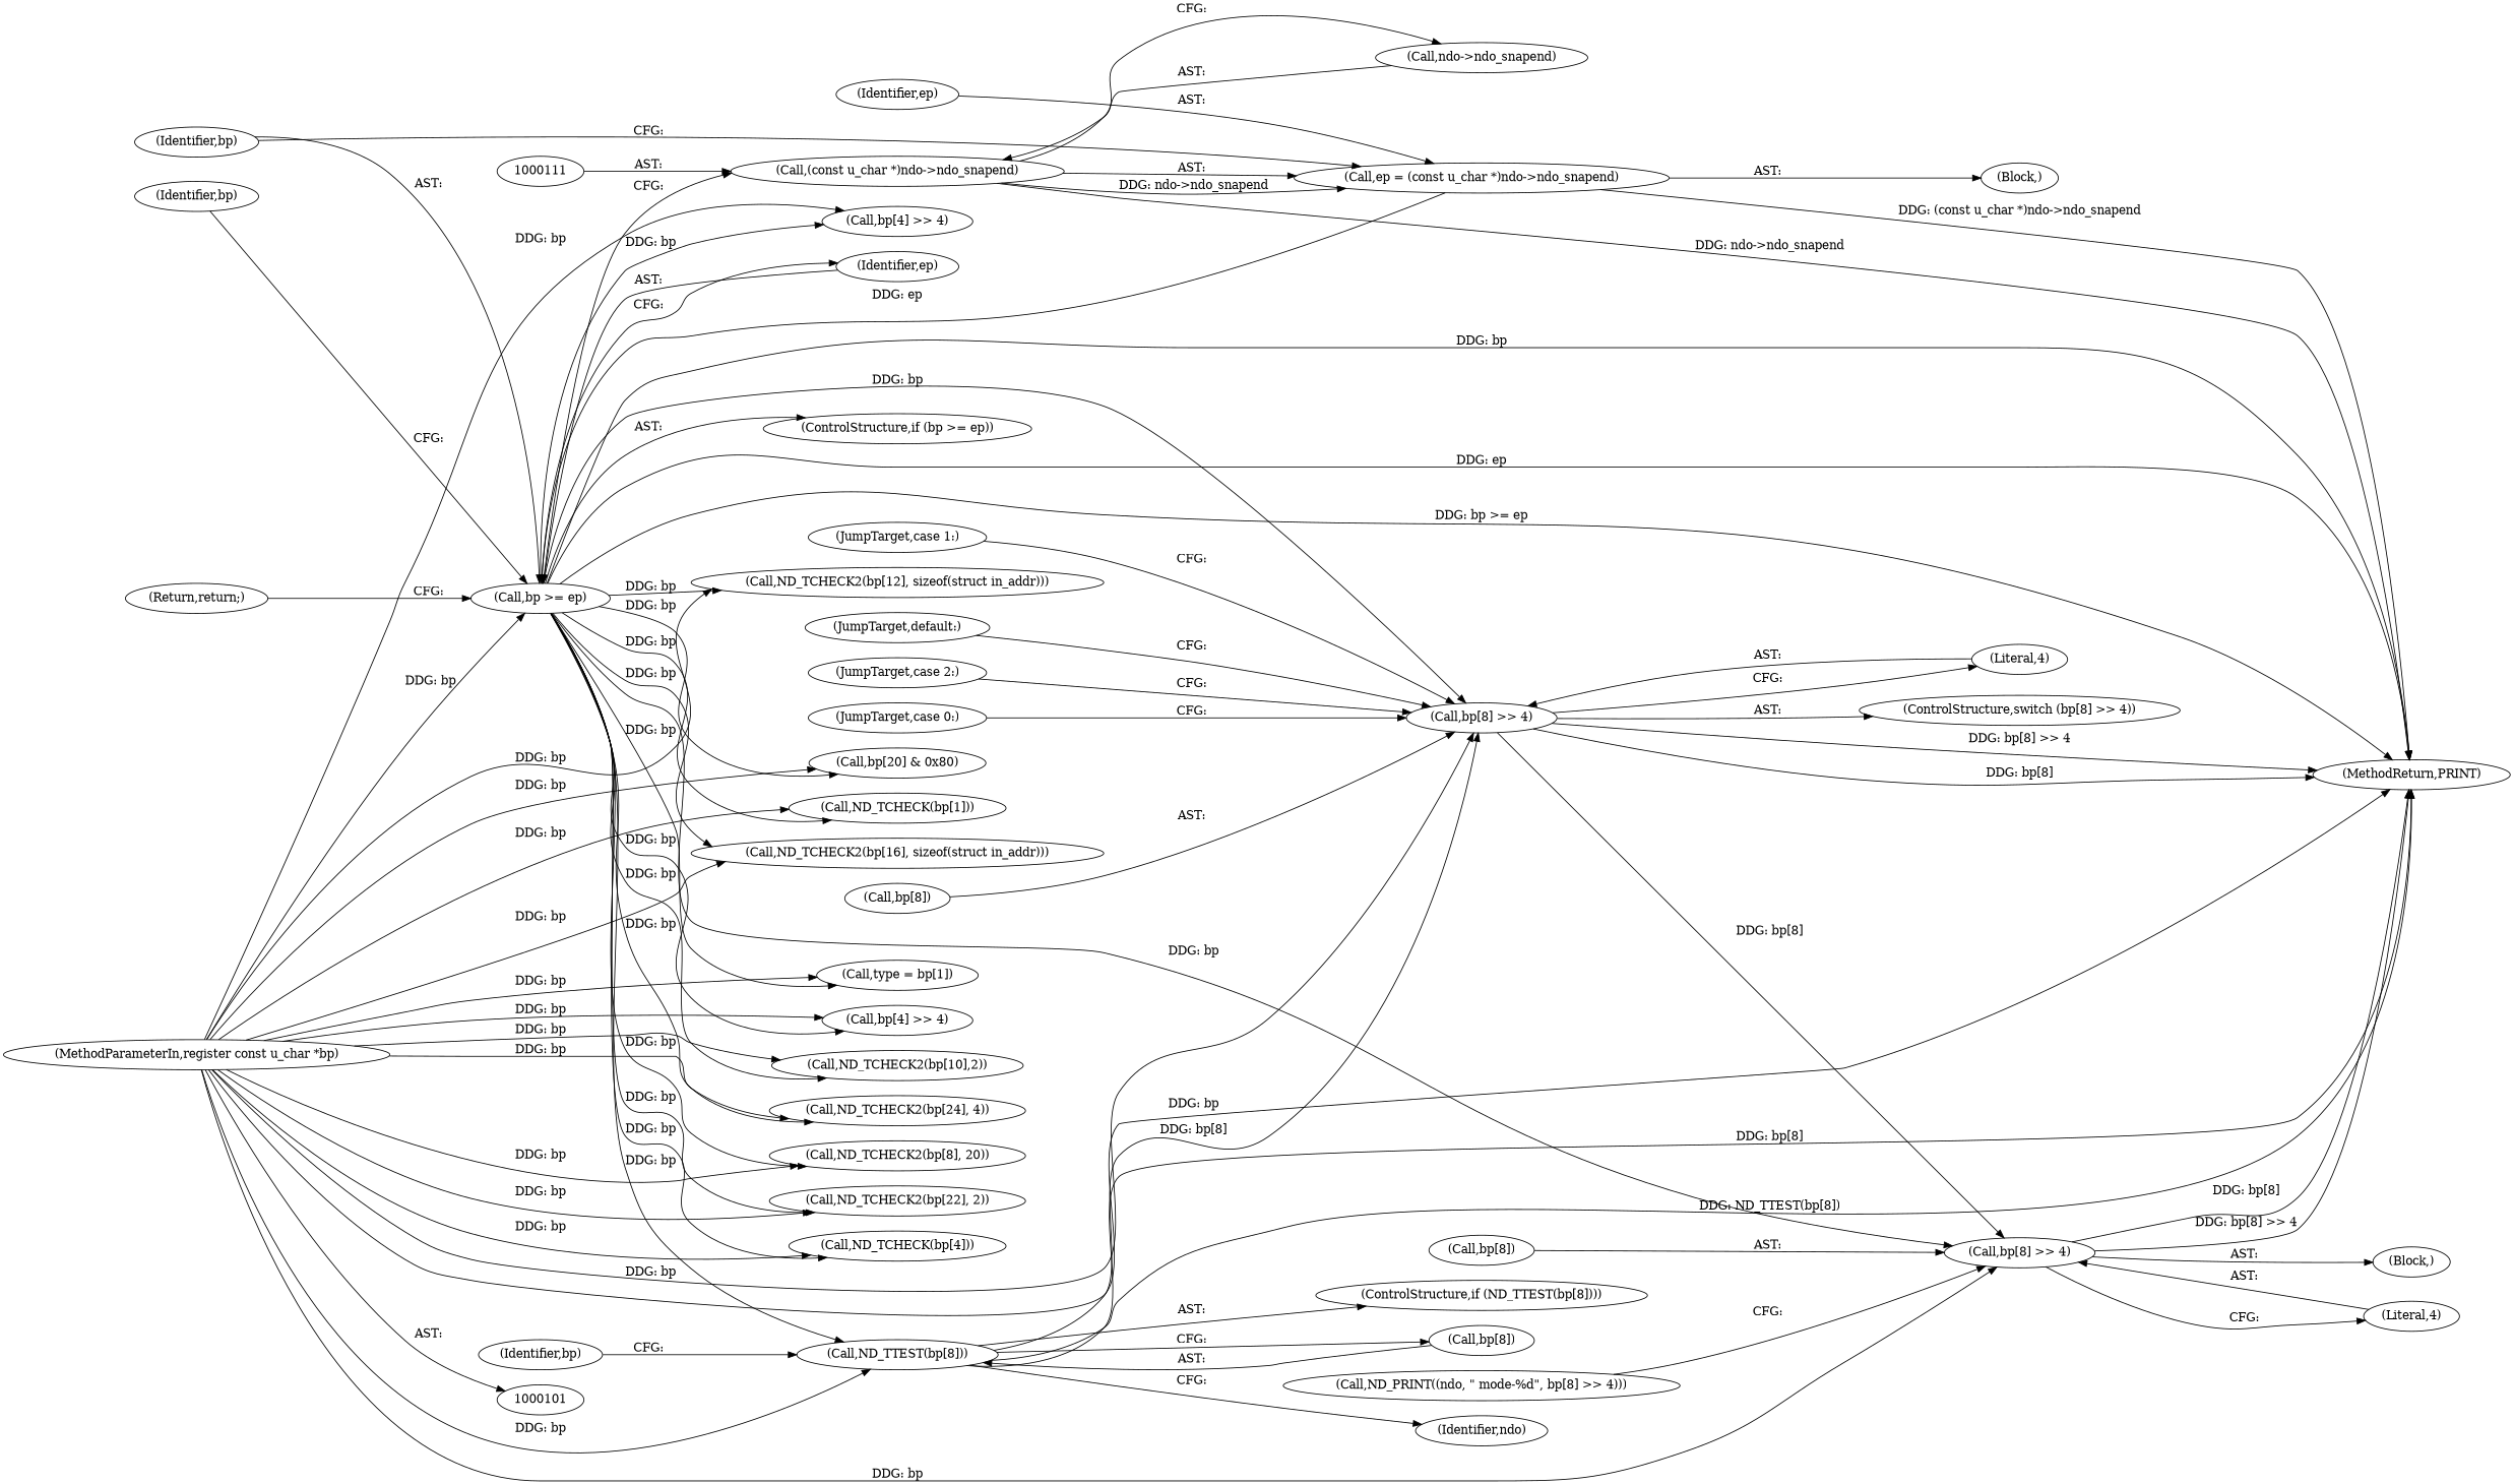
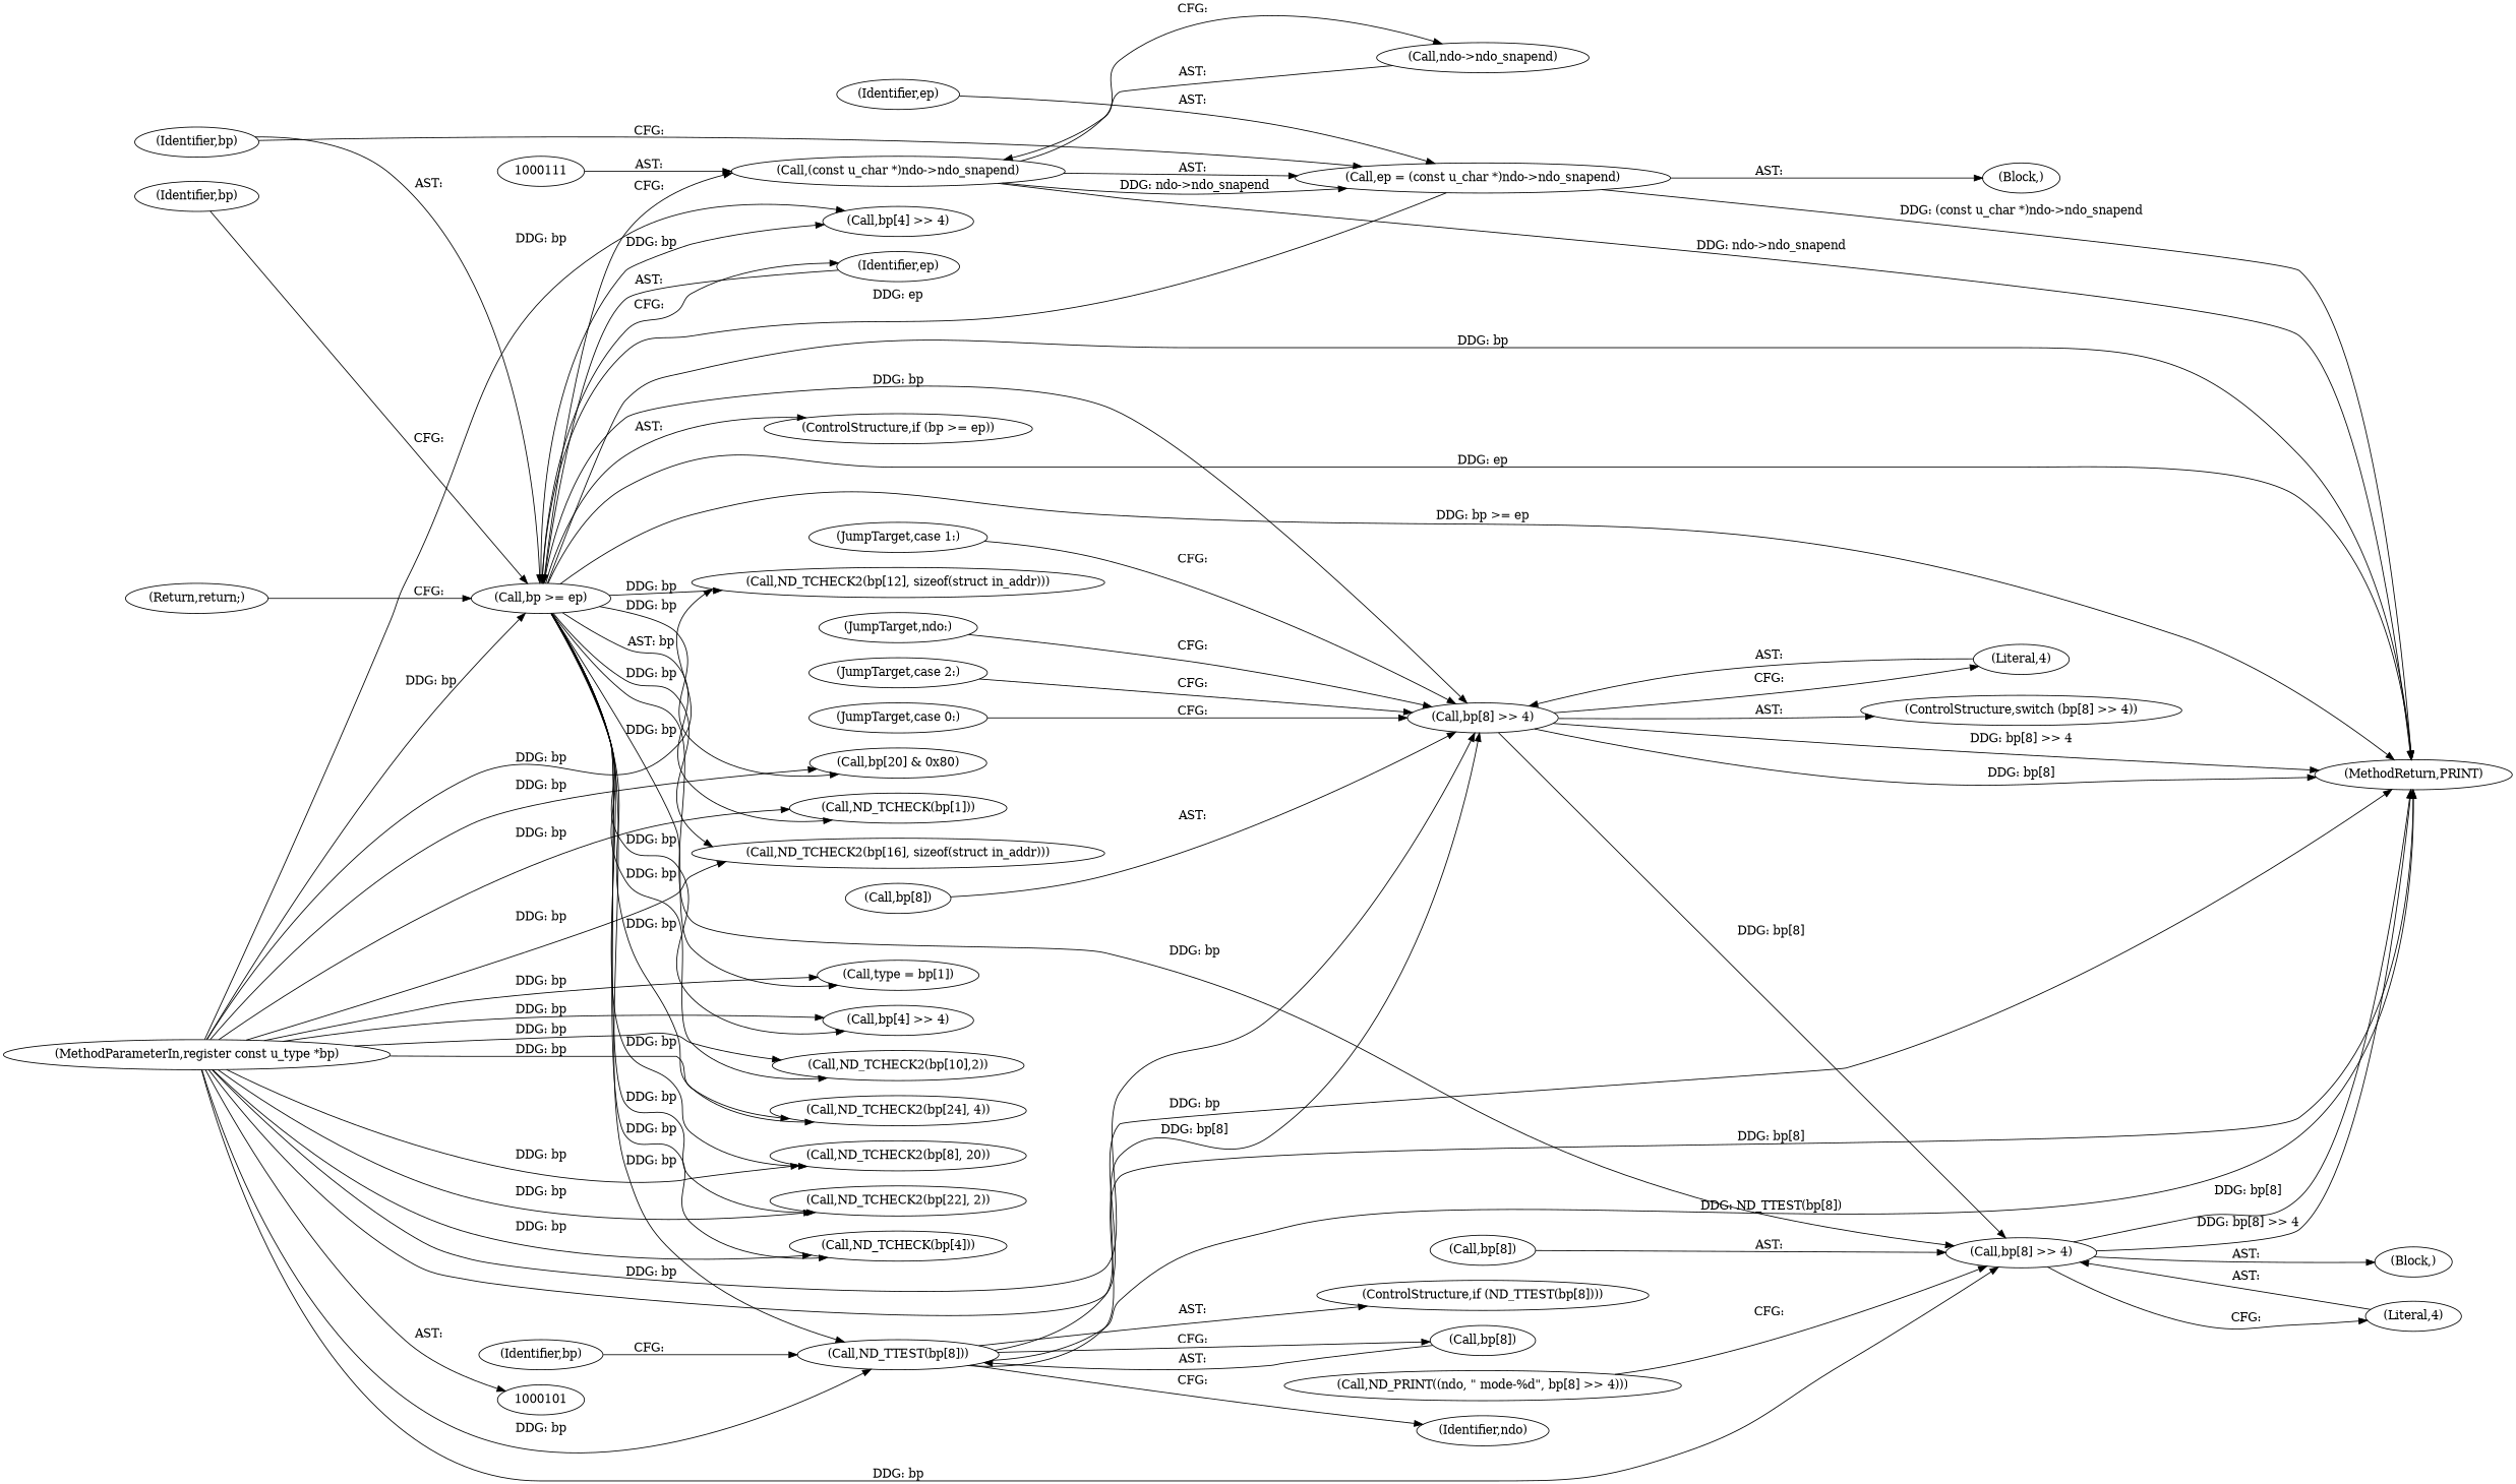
  digraph {
    rankdir=LR
    n1 [label="(Call,ND_TTEST(bp[8]))"]
    n2 [label="(Call,bp[8] >> 4)"]
    n3 [label="(ControlStructure,if (ND_TTEST(bp[8])))"]
    n4 [label="(Call,bp[8])"]
    n5 [label="(MethodReturn,PRINT)"]
    n6 [label="(Identifier,ndo)"]
    n7 [label="(Call,bp[8] >> 4)"]
    n8 [label="(ControlStructure,switch (bp[8] >> 4))"]
    n9 [label="(Literal,4)"]
    n10 [label="(Call,bp >= ep)"]
    n11 [label="(Call,ND_TCHECK2(bp[22], 2))"]
    n12 [label="(Call,ND_TCHECK2(bp[10],2))"]
    n13 [label="(Call,ND_TCHECK(bp[4]))"]
    n14 [label="(Call,bp[4] >> 4)"]
    n15 [label="(Call,ND_TCHECK(bp[1]))"]
    n16 [label="(Call,ND_TCHECK2(bp[12], sizeof(struct in_addr)))"]
    n17 [label="(Call,bp[4] >> 4)"]
    n18 [label="(Call,ND_TCHECK2(bp[16], sizeof(struct in_addr)))"]
    n19 [label="(Call,ND_TCHECK2(bp[24], 4))"]
    n20 [label="(Call,bp[20] & 0x80)"]
    n21 [label="(Call,ND_TCHECK2(bp[8], 20))"]
    n22 [label="(Identifier,ep)"]
    n23 [label="(ControlStructure,if (bp >= ep))"]
    n24 [label="(Call,type = bp[1])"]
    n25 [label="(Call,(const u_char *)ndo->ndo_snapend)"]
    n26 [label="(Block,)"]
    n27 [label="(Literal,4)"]
-   n28 [label="(MethodParameterIn,register const u_char *bp)"]
+   n28 [label="(MethodParameterIn,register const u_type *bp)"]
    1000101
    n30 [label="(Call,ep = (const u_char *)ndo->ndo_snapend)"]
    n31 [label="(Block,)"]
    n32 [label="(Call,ndo->ndo_snapend)"]
    n33 [label="(Return,return;)"]
    n34 [label="(Identifier,bp)"]
    n35 [label="(Identifier,ep)"]
    n36 [label="(JumpTarget,case 0:)"]
    n37 [label="(Identifier,bp)"]
    n38 [label="(Call,ND_PRINT((ndo, \" mode-%d\", bp[8] >> 4)))"]
    n39 [label="(Call,bp[8])"]
    n40 [label="(JumpTarget,case 1:)"]
    n41 [label="(Identifier,bp)"]
    n42 [label="(Call,bp[8])"]
-   n43 [label="(JumpTarget,default:)"]
+   n43 [label="(JumpTarget,ndo:)"]
    n44 [label="(JumpTarget,case 2:)"]
    1000111
    n1 -> n2 [label="DDG: bp[8]"]
    n1 -> n3 [label="AST: "]
    n1 -> n4 [label="CFG: "]
    n1 -> n5 [label="DDG: bp[8]"]
    n1 -> n5 [label="DDG: ND_TTEST(bp[8])"]
    n1 -> n6 [label="CFG: "]
    n2 -> n5 [label="DDG: bp[8] >> 4"]
    n2 -> n5 [label="DDG: bp[8]"]
    n2 -> n7 [label="DDG: bp[8]"]
    n2 -> n8 [label="AST: "]
    n2 -> n9 [label="CFG: "]
    n4 -> n1 [label="AST: "]
    n7 -> n5 [label="DDG: bp[8] >> 4"]
    n7 -> n5 [label="DDG: bp[8]"]
    n7 -> n26 [label="AST: "]
    n7 -> n27 [label="CFG: "]
    n9 -> n2 [label="AST: "]
    n10 -> n1 [label="DDG: bp"]
    n10 -> n2 [label="DDG: bp"]
    n10 -> n5 [label="DDG: bp"]
    n10 -> n5 [label="DDG: ep"]
    n10 -> n5 [label="DDG: bp >= ep"]
    n10 -> n7 [label="DDG: bp"]
    n10 -> n11 [label="DDG: bp"]
    n10 -> n12 [label="DDG: bp"]
    n10 -> n13 [label="DDG: bp"]
    n10 -> n14 [label="DDG: bp"]
-   n10 -> n15 [label="DDG: bp"]
+   n10 -> n15 [label="AST: bp"]
    n10 -> n16 [label="DDG: bp"]
    n10 -> n17 [label="DDG: bp"]
    n10 -> n18 [label="DDG: bp"]
    n10 -> n19 [label="DDG: bp"]
    n10 -> n20 [label="DDG: bp"]
    n10 -> n21 [label="DDG: bp"]
    n10 -> n22 [label="CFG: "]
    n10 -> n23 [label="AST: "]
    n10 -> n24 [label="DDG: bp"]
    n10 -> n25 [label="CFG: "]
    n22 -> n10 [label="AST: "]
    n25 -> n5 [label="DDG: ndo->ndo_snapend"]
    n25 -> n30 [label="AST: "]
    n25 -> n30 [label="DDG: ndo->ndo_snapend"]
    n25 -> n32 [label="CFG: "]
    n27 -> n7 [label="AST: "]
    n28 -> n1 [label="DDG: bp"]
    n28 -> n2 [label="DDG: bp"]
    n28 -> n5 [label="DDG: bp"]
    n28 -> n7 [label="DDG: bp"]
    n28 -> n10 [label="DDG: bp"]
    n28 -> n11 [label="DDG: bp"]
    n28 -> n12 [label="DDG: bp"]
    n28 -> n13 [label="DDG: bp"]
    n28 -> n14 [label="DDG: bp"]
    n28 -> n15 [label="DDG: bp"]
    n28 -> n16 [label="DDG: bp"]
    n28 -> n17 [label="DDG: bp"]
    n28 -> n18 [label="DDG: bp"]
    n28 -> n19 [label="DDG: bp"]
    n28 -> n20 [label="DDG: bp"]
    n28 -> n21 [label="DDG: bp"]
    n28 -> n24 [label="DDG: bp"]
    n28 -> 1000101 [label="AST: "]
    n30 -> n5 [label="DDG: (const u_char *)ndo->ndo_snapend"]
    n30 -> n10 [label="DDG: ep"]
    n30 -> n31 [label="AST: "]
    n32 -> n25 [label="AST: "]
    n33 -> n10 [label="CFG: "]
    n34 -> n10 [label="AST: "]
    n34 -> n30 [label="CFG: "]
    n35 -> n30 [label="AST: "]
    n36 -> n2 [label="CFG: "]
    n37 -> n10 [label="CFG: "]
    n38 -> n7 [label="CFG: "]
    n39 -> n7 [label="AST: "]
    n40 -> n2 [label="CFG: "]
    n41 -> n1 [label="CFG: "]
    n42 -> n2 [label="AST: "]
    n43 -> n2 [label="CFG: "]
    n44 -> n2 [label="CFG: "]
    1000111 -> n25 [label="AST: "]
  }
